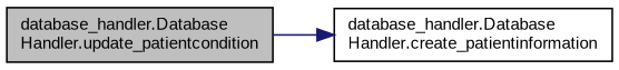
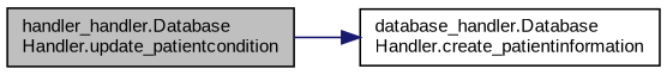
  digraph {
    rankdir=LR
    fontname="Liberation Sans"
    node [color=black fontname="Liberation Sans" fontsize=10 shape=record style=filled]
-   n1 [fillcolor=grey75 fontcolor=black height=0.2 label="database_handler.Database\lHandler.update_patientcondition" width=0.4]
+   n1 [fillcolor=grey75 fontcolor=black height=0.2 label="handler_handler.Database\lHandler.update_patientcondition" width=0.4]
    n2 [fillcolor=white height=0.2 label="database_handler.Database\lHandler.create_patientinformation" width=0.4]
    n1 -> n2 [color=midnightblue fontname="Liberation Sans" fontsize=10 labelfontname=Helvetica labelfontsize=10 style=solid]
  }
